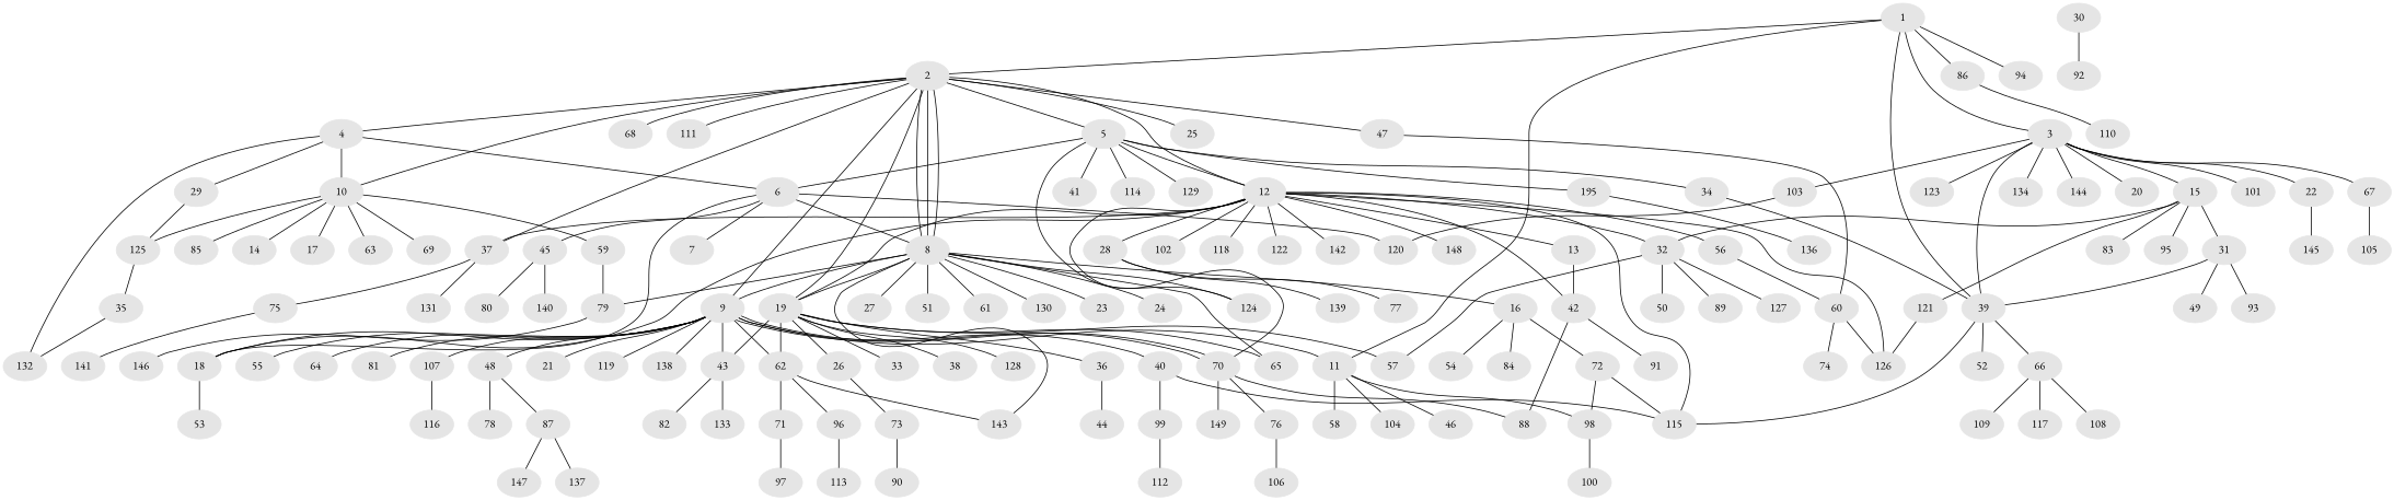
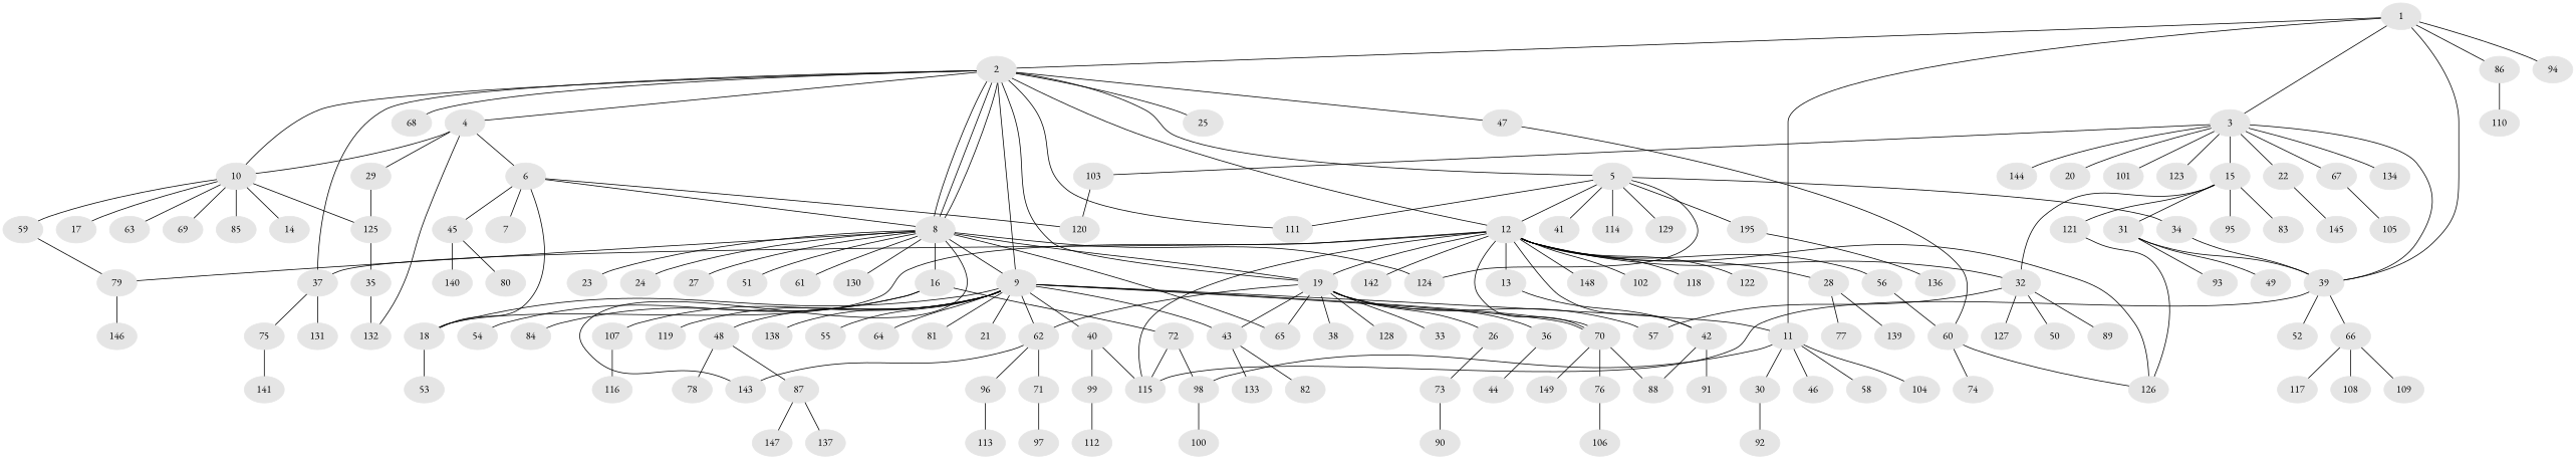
  graph {
    fontname="EB Garamond"
    node [color=gray90 fontname="EB Garamond" style=filled]
    edge [fontname="EB Garamond"]
    1
    2
    3
    11
    39
    86
    94
    4
    5
    8
    9
    10
    12
    19
    25
    37
    47
    68
    111
    15
    20
    22
    67
    101
    103
    123
    134
    144
    30
    46
    58
    98
    104
    115
    52
    66
    110
    6
    29
    132
    34
    41
    114
    124
    129
    n46 [label=195]
    16
    23
    24
    27
    51
    61
    65
    79
    130
    143
    18
    21
    40
    43
    48
    55
    62
    64
    70
    81
    107
    119
    138
    14
    17
    59
    63
    69
    85
    125
    13
    28
    32
    42
    56
    102
    118
    122
    126
    142
    148
    26
    33
    36
    38
    57
    128
    75
    131
    60
    31
    83
    95
    121
    145
    105
    120
    7
    45
    136
    53
    80
    140
    54
    72
    84
    146
    99
    82
    133
    87
    78
    71
    96
    76
    88
    149
    116
    35
    92
    100
    77
    139
    50
    89
    127
    91
    49
    93
    73
    44
    90
    141
    108
    109
    117
    112
    137
    147
    74
    97
    113
    106
    1 -- 2
    1 -- 3
    1 -- 11
    1 -- 39
    1 -- 86
    1 -- 94
    2 -- 4
    2 -- 5
    2 -- 8
    2 -- 8
    2 -- 8
    2 -- 9
    2 -- 10
    2 -- 12
    2 -- 19
    2 -- 25
    2 -- 37
    2 -- 47
    2 -- 68
    2 -- 111
    3 -- 39
    3 -- 15
    3 -- 20
    3 -- 22
    3 -- 67
    3 -- 101
    3 -- 103
    3 -- 123
    3 -- 134
    3 -- 144
+   11 -- 30
    11 -- 46
    11 -- 58
    11 -- 98
    11 -- 104
    39 -- 115
    39 -- 52
    39 -- 66
    86 -- 110
    4 -- 10
    4 -- 6
    4 -- 29
    4 -- 132
    5 -- 12
-   5 -- 6
+   5 -- 111
    5 -- 34
    5 -- 41
    5 -- 114
    5 -- 124
    5 -- 129
    5 -- n46
    8 -- 9
    8 -- 19
    8 -- 124
    8 -- 16
    8 -- 23
    8 -- 24
    8 -- 27
    8 -- 51
    8 -- 61
    8 -- 65
    8 -- 79
    8 -- 130
    8 -- 143
    9 -- 11
    9 -- 18
    9 -- 21
    9 -- 40
    9 -- 43
    9 -- 48
    9 -- 55
    9 -- 62
    9 -- 64
    9 -- 70
    9 -- 70
    9 -- 81
    9 -- 107
    9 -- 119
    9 -- 138
    10 -- 14
    10 -- 17
    10 -- 59
    10 -- 63
    10 -- 69
    10 -- 85
    10 -- 125
    12 -- 19
    12 -- 37
    12 -- 115
    12 -- 18
    12 -- 70
    12 -- 13
    12 -- 28
    12 -- 32
    12 -- 42
    12 -- 56
    12 -- 102
    12 -- 118
    12 -- 122
    12 -- 126
    12 -- 142
    12 -- 148
    19 -- 65
    19 -- 43
    19 -- 62
    19 -- 26
    19 -- 33
    19 -- 36
    19 -- 38
    19 -- 57
    19 -- 128
    37 -- 75
    37 -- 131
    47 -- 60
    15 -- 32
    15 -- 31
    15 -- 83
    15 -- 95
    15 -- 121
    22 -- 145
    67 -- 105
    103 -- 120
    30 -- 92
    98 -- 100
    66 -- 108
    66 -- 109
    66 -- 117
    6 -- 8
    6 -- 18
    6 -- 120
    6 -- 7
    6 -- 45
    29 -- 125
    34 -- 39
    n46 -- 136
    16 -- 54
    16 -- 72
    16 -- 84
    79 -- 146
    18 -- 53
    40 -- 115
    40 -- 99
    43 -- 82
    43 -- 133
    48 -- 87
    48 -- 78
    62 -- 143
    62 -- 71
    62 -- 96
    70 -- 76
    70 -- 88
    70 -- 149
    107 -- 116
    59 -- 79
    125 -- 35
    13 -- 42
    28 -- 77
    28 -- 139
    32 -- 57
    32 -- 50
    32 -- 89
    32 -- 127
    42 -- 88
    42 -- 91
    56 -- 60
    26 -- 73
    36 -- 44
    75 -- 141
    60 -- 126
    60 -- 74
    31 -- 39
    31 -- 49
    31 -- 93
    121 -- 126
    45 -- 80
    45 -- 140
    72 -- 98
    72 -- 115
    99 -- 112
    87 -- 137
    87 -- 147
    71 -- 97
    96 -- 113
    76 -- 106
    35 -- 132
    73 -- 90
  }
